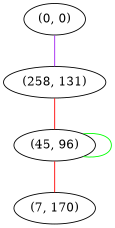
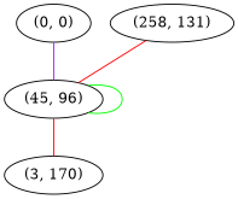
  graph {
    edge [color=red weight=1]
    "(0, 0)"
    "(45, 96)"
-   "(7, 170)"
+   "(7, 170)" [label="(3, 170)"]
    "(258, 131)"
-   "(0, 0)" -- "(258, 131)" [color=purple weight=4]
+   "(0, 0)" -- "(45, 96)" [color=purple weight=4]
    "(45, 96)" -- "(45, 96)" [color=green weight=2]
    "(45, 96)" -- "(7, 170)"
    "(258, 131)" -- "(45, 96)"
  }
